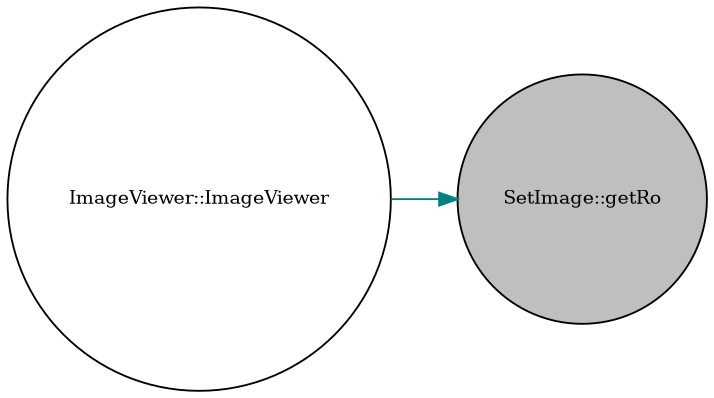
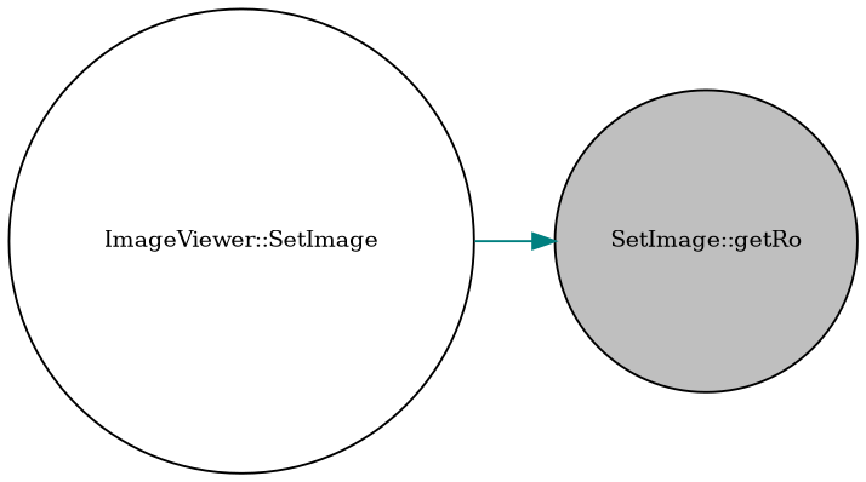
  digraph {
    rankdir=RL
    fontname="DejaVu Serif"
    node [color=black fontname="DejaVu Serif" fontsize=10 shape=circle style=filled]
    n1 [fillcolor=grey75 fontcolor=black height=0.2 label="SetImage::getRo" width=0.4]
-   n2 [fillcolor=white height=0.2 label="ImageViewer::ImageViewer" width=0.4]
+   n2 [fillcolor=white height=0.2 label="ImageViewer::SetImage" width=0.4]
    n1 -> n2 [color=teal dir=back fontname="DejaVu Serif" fontsize=10 labelfontname=Helvetica labelfontsize=10 style=solid]
  }
